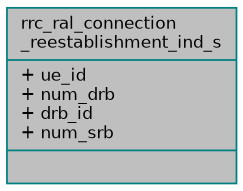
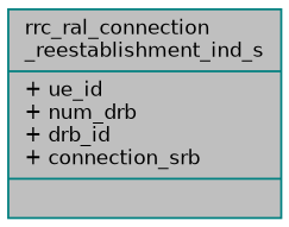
  digraph {
-   n1 [color=teal fillcolor=grey75 fontcolor=black fontname=Helvetica fontsize=10 height=0.2 label="{rrc_ral_connection\l_reestablishment_ind_s\n|+ ue_id\l+ num_drb\l+ drb_id\l+ num_srb\l|}" shape=record style=filled width=0.4]
+   n1 [color=teal fillcolor=grey75 fontcolor=black fontname=Helvetica fontsize=10 height=0.2 label="{rrc_ral_connection\l_reestablishment_ind_s\n|+ ue_id\l+ num_drb\l+ drb_id\l+ connection_srb\l|}" shape=record style=filled width=0.4]
  }
